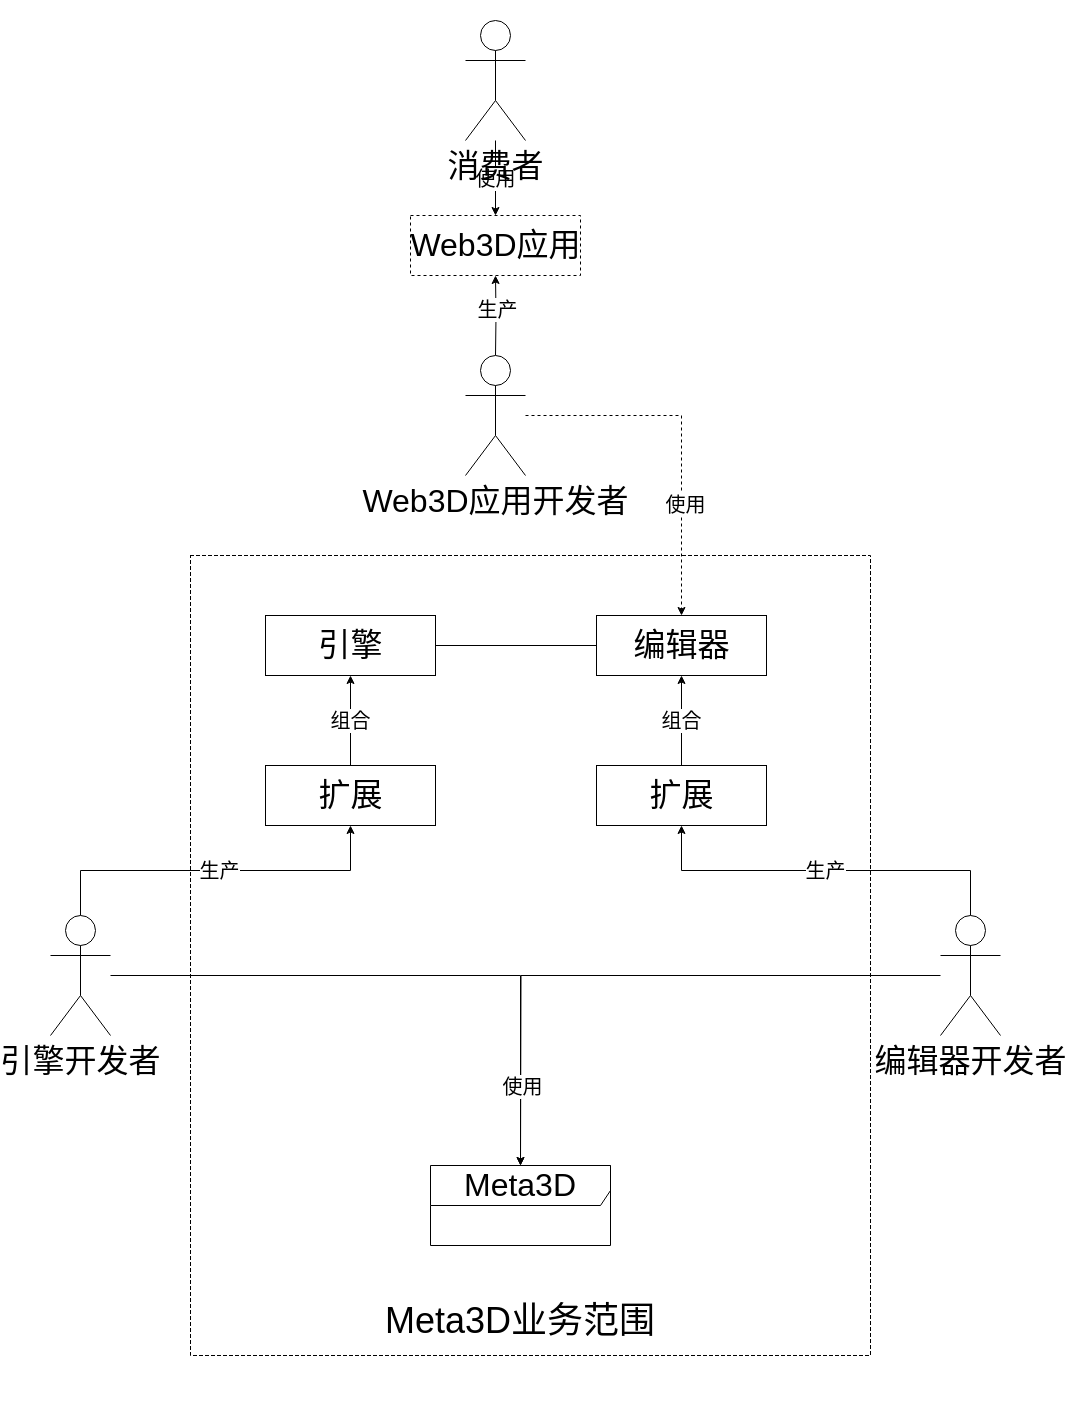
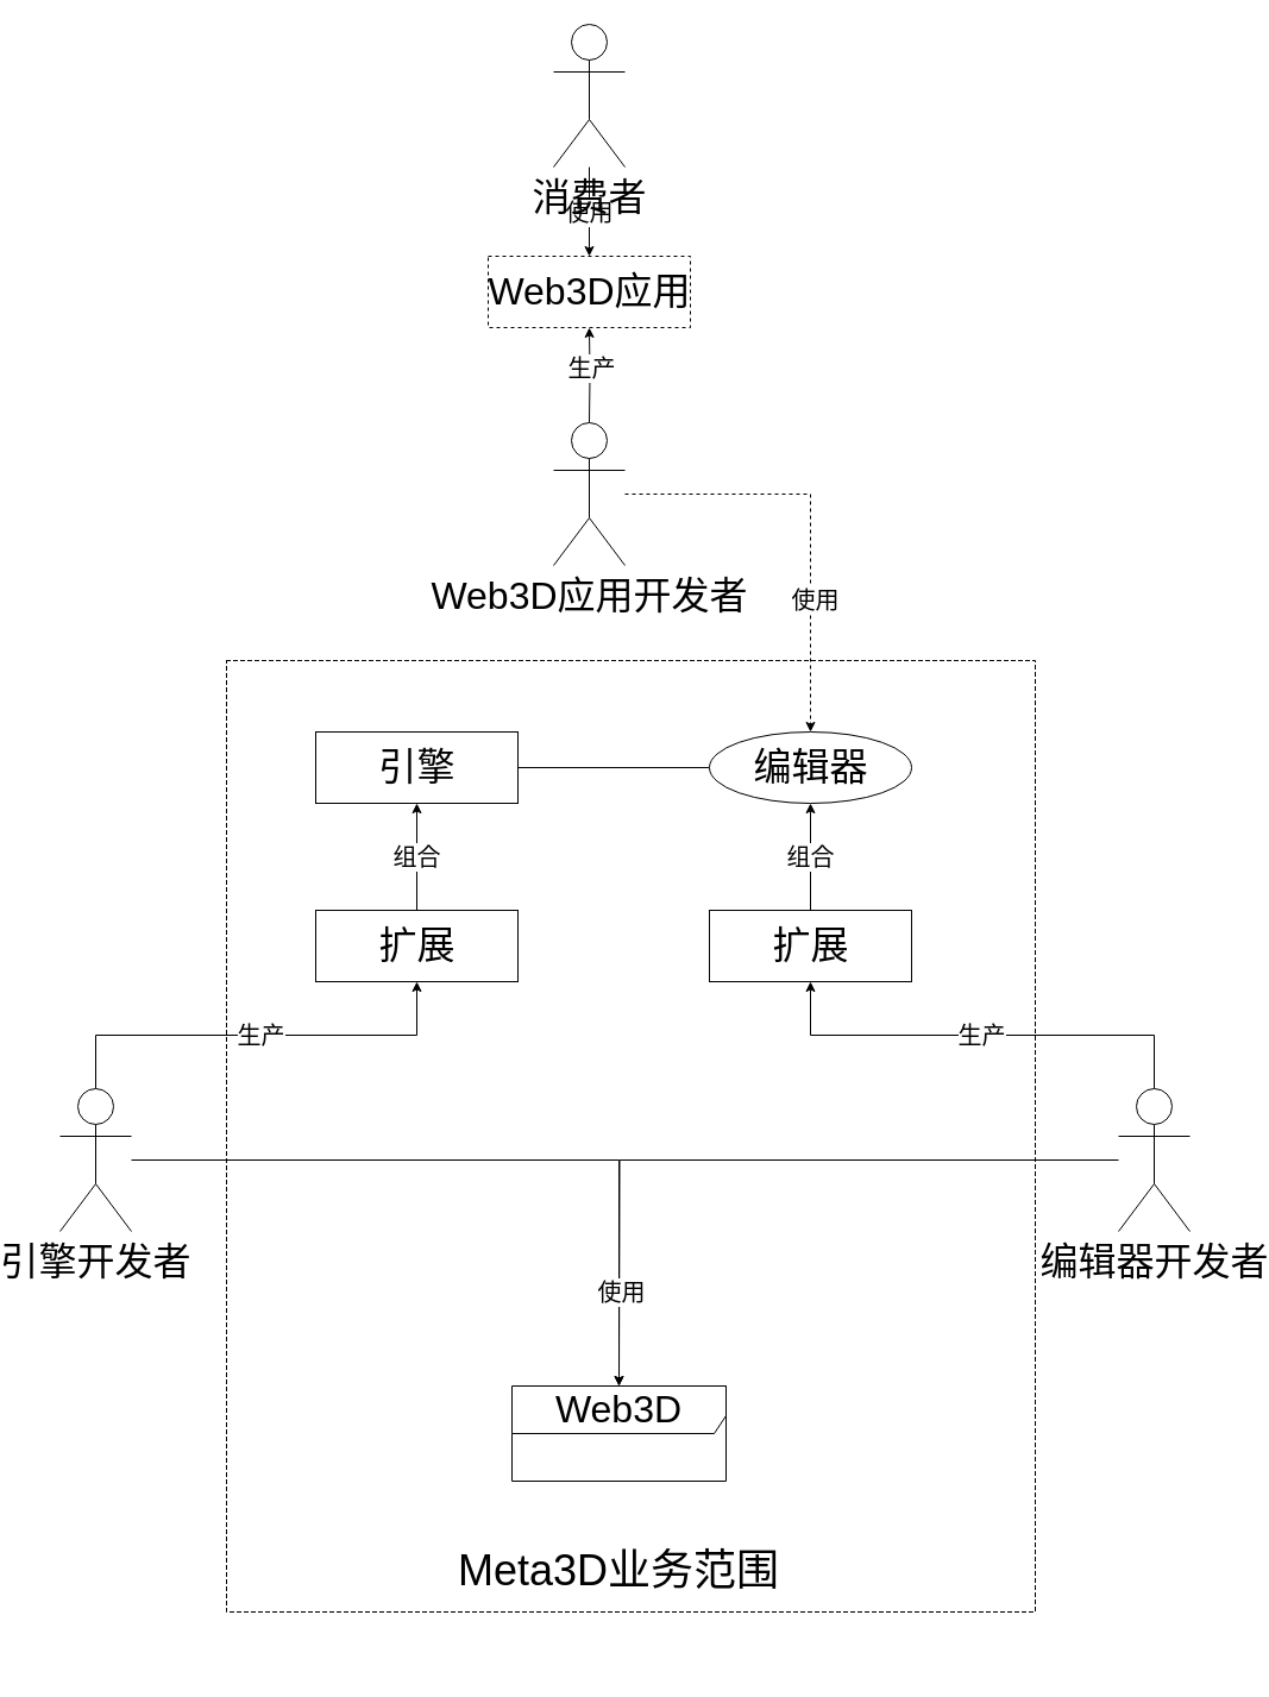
  <mxCell id="0" />
  <mxCell id="1" parent="0" />
  <mxCell id="2" value="" style="shape=partialRectangle;html=1;top=1;align=left;dashed=1;" vertex="1" parent="1"><mxGeometry x="160" y="555" width="680" height="800" as="geometry" /></mxCell>
- <mxCell id="3" value="&lt;font style=&quot;font-size: 32px&quot;&gt;Meta3D&lt;/font&gt;" style="shape=umlFrame;whiteSpace=wrap;html=1;width=210;height=40;fontSize=32;" vertex="1" parent="1"><mxGeometry x="400" y="1165" width="180" height="80" as="geometry" /></mxCell>
+ <mxCell id="3" value="&lt;font style=&quot;font-size: 32px&quot;&gt;Web3D&lt;/font&gt;" style="shape=umlFrame;whiteSpace=wrap;html=1;width=210;height=40;fontSize=32;" vertex="1" parent="1"><mxGeometry x="400" y="1165" width="180" height="80" as="geometry" /></mxCell>
  <mxCell id="4" style="edgeStyle=orthogonalEdgeStyle;rounded=0;orthogonalLoop=1;jettySize=auto;html=1;entryX=0.5;entryY=1;entryDx=0;entryDy=0;" edge="1" parent="1"><mxGeometry relative="1" as="geometry"><mxPoint x="485" y="1405" as="targetPoint" /></mxGeometry></mxCell>
  <mxCell id="5" style="edgeStyle=orthogonalEdgeStyle;rounded=0;orthogonalLoop=1;jettySize=auto;html=1;entryX=0.5;entryY=1;entryDx=0;entryDy=0;" edge="1" parent="1" target="9"><mxGeometry relative="1" as="geometry"><mxPoint x="465" y="355" as="sourcePoint" /></mxGeometry></mxCell>
  <mxCell id="6" value="生产" style="edgeLabel;html=1;align=center;verticalAlign=middle;resizable=0;points=[];fontSize=20;" vertex="1" connectable="0" parent="5"><mxGeometry x="0.156" y="-1" relative="1" as="geometry"><mxPoint as="offset" /></mxGeometry></mxCell>
  <mxCell id="7" value="&lt;font style=&quot;font-size: 20px&quot;&gt;使用&lt;/font&gt;" style="edgeStyle=orthogonalEdgeStyle;rounded=0;orthogonalLoop=1;jettySize=auto;html=1;entryX=0.5;entryY=0;entryDx=0;entryDy=0;" edge="1" parent="1" source="8" target="9"><mxGeometry relative="1" as="geometry" /></mxCell>
  <mxCell id="8" value="消费者" style="shape=umlActor;verticalLabelPosition=bottom;verticalAlign=top;html=1;outlineConnect=0;fontSize=32;" vertex="1" parent="1"><mxGeometry x="435" y="20" width="60" height="120" as="geometry" /></mxCell>
  <mxCell id="9" value="Web3D应用" style="html=1;fontSize=32;dashed=1;" vertex="1" parent="1"><mxGeometry x="380" y="215" width="170" height="60" as="geometry" /></mxCell>
  <mxCell id="10" value="&lt;font style=&quot;font-size: 20px&quot;&gt;生产&lt;/font&gt;" style="edgeStyle=orthogonalEdgeStyle;rounded=0;orthogonalLoop=1;jettySize=auto;html=1;entryX=0.5;entryY=1;entryDx=0;entryDy=0;exitX=0.5;exitY=0;exitDx=0;exitDy=0;exitPerimeter=0;" edge="1" parent="1" source="12" target="18"><mxGeometry x="0.028" relative="1" as="geometry"><mxPoint x="-1" as="offset" /></mxGeometry></mxCell>
  <mxCell id="11" style="edgeStyle=orthogonalEdgeStyle;rounded=0;orthogonalLoop=1;jettySize=auto;html=1;" edge="1" parent="1" source="12" target="3"><mxGeometry relative="1" as="geometry" /></mxCell>
  <mxCell id="12" value="引擎开发者" style="shape=umlActor;verticalLabelPosition=bottom;verticalAlign=top;html=1;outlineConnect=0;fontSize=32;" vertex="1" parent="1"><mxGeometry x="20" y="915" width="60" height="120" as="geometry" /></mxCell>
  <mxCell id="13" value="&lt;font style=&quot;font-size: 20px&quot;&gt;生产&lt;/font&gt;" style="edgeStyle=orthogonalEdgeStyle;rounded=0;orthogonalLoop=1;jettySize=auto;html=1;entryX=0.5;entryY=1;entryDx=0;entryDy=0;exitX=0.5;exitY=0;exitDx=0;exitDy=0;exitPerimeter=0;" edge="1" parent="1" source="16" target="20"><mxGeometry relative="1" as="geometry" /></mxCell>
  <mxCell id="14" style="edgeStyle=orthogonalEdgeStyle;rounded=0;orthogonalLoop=1;jettySize=auto;html=1;" edge="1" parent="1" source="16"><mxGeometry relative="1" as="geometry"><mxPoint x="490" y="1165" as="targetPoint" /></mxGeometry></mxCell>
  <mxCell id="15" value="&lt;font style=&quot;font-size: 20px&quot;&gt;使用&lt;/font&gt;" style="edgeLabel;html=1;align=center;verticalAlign=middle;resizable=0;points=[];" vertex="1" connectable="0" parent="14"><mxGeometry x="0.358" relative="1" as="geometry"><mxPoint x="-5" y="110" as="offset" /></mxGeometry></mxCell>
  <mxCell id="16" value="编辑器开发者" style="shape=umlActor;verticalLabelPosition=bottom;verticalAlign=top;html=1;outlineConnect=0;fontSize=32;" vertex="1" parent="1"><mxGeometry x="910" y="915" width="60" height="120" as="geometry" /></mxCell>
  <mxCell id="17" value="&lt;font style=&quot;font-size: 20px&quot;&gt;组合&lt;/font&gt;" style="edgeStyle=orthogonalEdgeStyle;rounded=0;orthogonalLoop=1;jettySize=auto;html=1;entryX=0.5;entryY=1;entryDx=0;entryDy=0;" edge="1" parent="1" source="18" target="24"><mxGeometry relative="1" as="geometry" /></mxCell>
  <mxCell id="18" value="扩展" style="html=1;fontSize=32;" vertex="1" parent="1"><mxGeometry x="235" y="765" width="170" height="60" as="geometry" /></mxCell>
  <mxCell id="19" value="&lt;font style=&quot;font-size: 20px&quot;&gt;组合&lt;/font&gt;" style="edgeStyle=orthogonalEdgeStyle;rounded=0;orthogonalLoop=1;jettySize=auto;html=1;entryX=0.5;entryY=1;entryDx=0;entryDy=0;" edge="1" parent="1" source="20" target="26"><mxGeometry relative="1" as="geometry"><mxPoint x="651" y="685" as="targetPoint" /></mxGeometry></mxCell>
  <mxCell id="20" value="扩展" style="html=1;fontSize=32;" vertex="1" parent="1"><mxGeometry x="566" y="765" width="170" height="60" as="geometry" /></mxCell>
  <mxCell id="21" style="edgeStyle=orthogonalEdgeStyle;rounded=0;orthogonalLoop=1;jettySize=auto;html=1;entryX=0.5;entryY=0;entryDx=0;entryDy=0;dashed=1;" edge="1" parent="1" source="23" target="26"><mxGeometry relative="1" as="geometry" /></mxCell>
  <mxCell id="22" value="&lt;font style=&quot;font-size: 20px&quot;&gt;使用&lt;/font&gt;" style="edgeLabel;html=1;align=center;verticalAlign=middle;resizable=0;points=[];" vertex="1" connectable="0" parent="21"><mxGeometry x="0.368" y="3" relative="1" as="geometry"><mxPoint as="offset" /></mxGeometry></mxCell>
  <mxCell id="23" value="Web3D应用开发者" style="shape=umlActor;verticalLabelPosition=bottom;verticalAlign=top;html=1;outlineConnect=0;fontSize=32;" vertex="1" parent="1"><mxGeometry x="435" y="355" width="60" height="120" as="geometry" /></mxCell>
  <mxCell id="24" value="引擎" style="html=1;fontSize=32;" vertex="1" parent="1"><mxGeometry x="235" y="615" width="170" height="60" as="geometry" /></mxCell>
  <mxCell id="25" style="edgeStyle=orthogonalEdgeStyle;rounded=0;orthogonalLoop=1;jettySize=auto;html=1;entryX=1;entryY=0.5;entryDx=0;entryDy=0;endArrow=none;" edge="1" parent="1" source="26" target="24"><mxGeometry relative="1" as="geometry" /></mxCell>
- <mxCell id="26" value="编辑器" style="html=1;fontSize=32;" vertex="1" parent="1"><mxGeometry x="566" y="615" width="170" height="60" as="geometry" /></mxCell>
+ <mxCell id="26" value="编辑器" style="ellipse;html=1;fontSize=32;" vertex="1" parent="1"><mxGeometry x="566" y="615" width="170" height="60" as="geometry" /></mxCell>
  <mxCell id="27" value="&lt;font style=&quot;font-size: 36px&quot;&gt;Meta3D业务范围&lt;/font&gt;" style="text;html=1;strokeColor=none;fillColor=none;align=center;verticalAlign=middle;whiteSpace=wrap;rounded=0;strokeWidth=1;" vertex="1" parent="1"><mxGeometry x="305" y="1310" width="370" height="20" as="geometry" /></mxCell>
